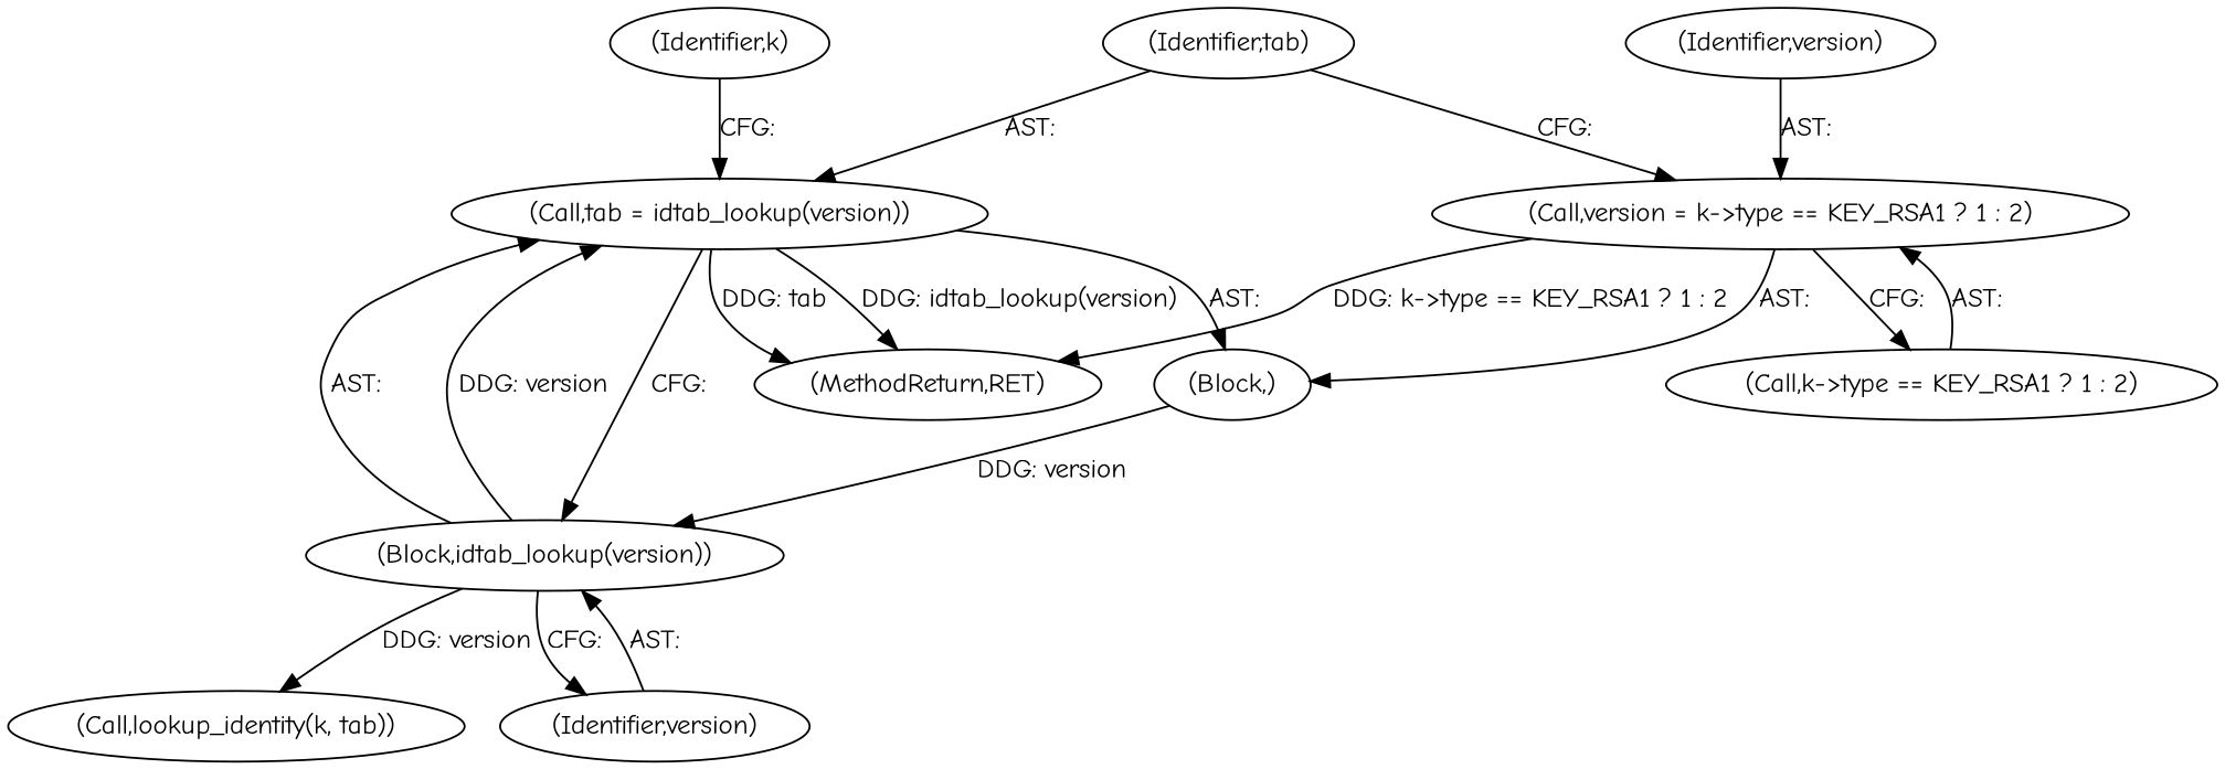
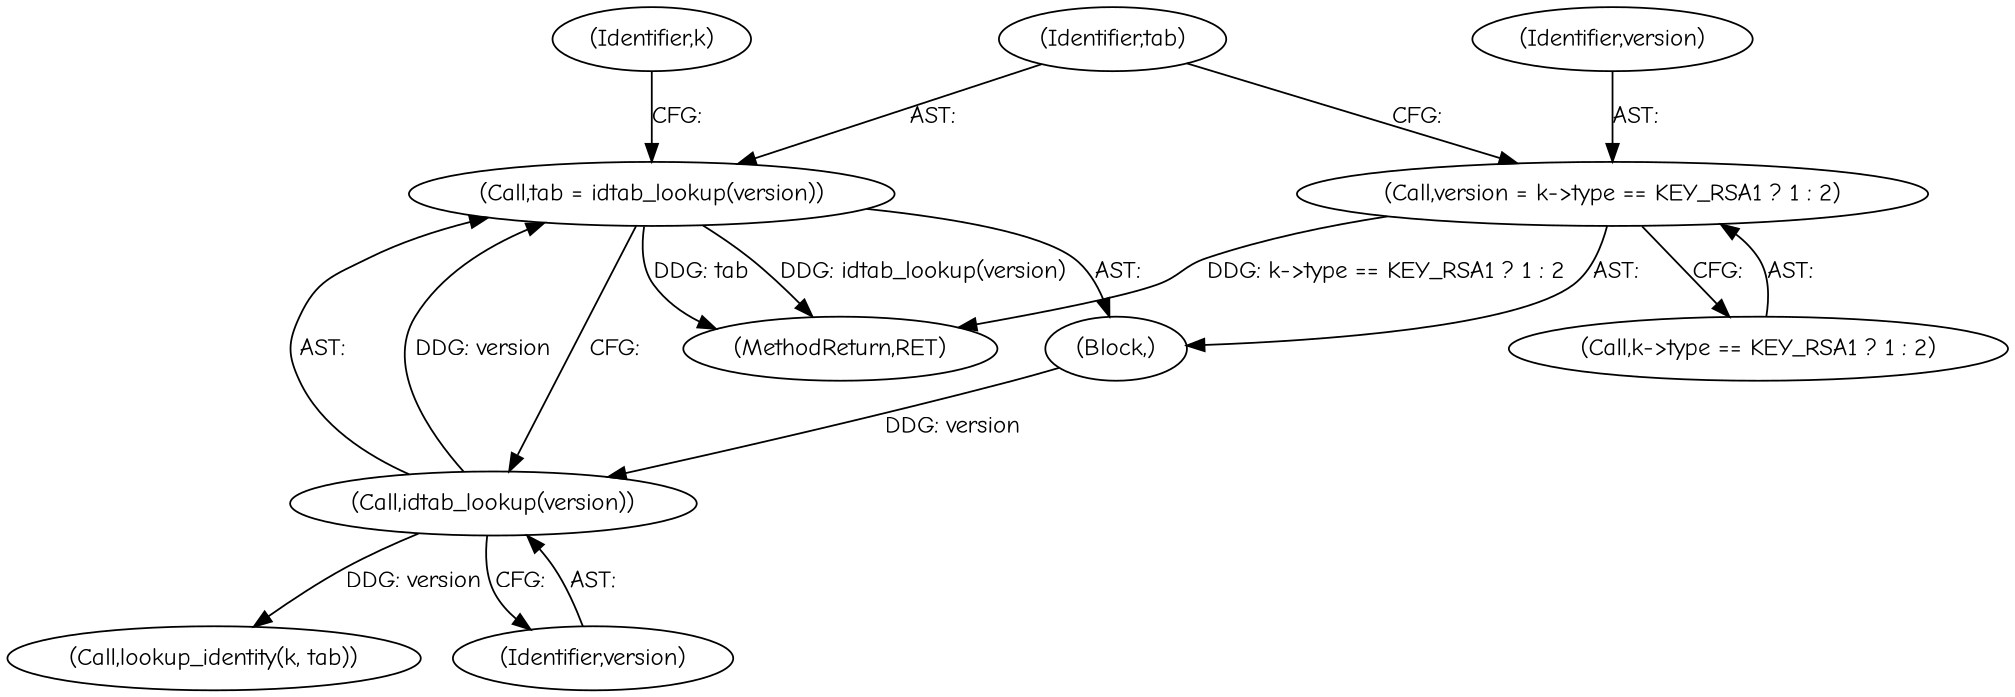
  digraph {
    fontname="Comic Neue"
    node [fontname="Comic Neue"]
    edge [fontname="Comic Neue"]
    n1 [label="(Call,tab = idtab_lookup(version))"]
-   n2 [label="(Block,idtab_lookup(version))"]
+   n2 [label="(Call,idtab_lookup(version))"]
    n3 [label="(Block,)"]
    n4 [label="(MethodReturn,RET)"]
    n5 [label="(Call,lookup_identity(k, tab))"]
    n6 [label="(Identifier,version)"]
    n7 [label="(Call,version = k->type == KEY_RSA1 ? 1 : 2)"]
    n8 [label="(Call,k->type == KEY_RSA1 ? 1 : 2)"]
    n9 [label="(Identifier,version)"]
    n10 [label="(Identifier,tab)"]
    n11 [label="(Identifier,k)"]
    n1 -> n2 [label="CFG: "]
    n1 -> n3 [label="AST: "]
    n1 -> n4 [label="DDG: tab"]
    n1 -> n4 [label="DDG: idtab_lookup(version)"]
    n2 -> n1 [label="AST: "]
    n2 -> n1 [label="DDG: version"]
    n2 -> n5 [label="DDG: version"]
    n2 -> n6 [label="CFG: "]
    n3 -> n2 [label="DDG: version"]
    n6 -> n2 [label="AST: "]
    n7 -> n3 [label="AST: "]
    n7 -> n4 [label="DDG: k->type == KEY_RSA1 ? 1 : 2"]
    n7 -> n8 [label="CFG: "]
    n8 -> n7 [label="AST: "]
    n9 -> n7 [label="AST: "]
    n10 -> n1 [label="AST: "]
    n10 -> n7 [label="CFG: "]
    n11 -> n1 [label="CFG: "]
  }
